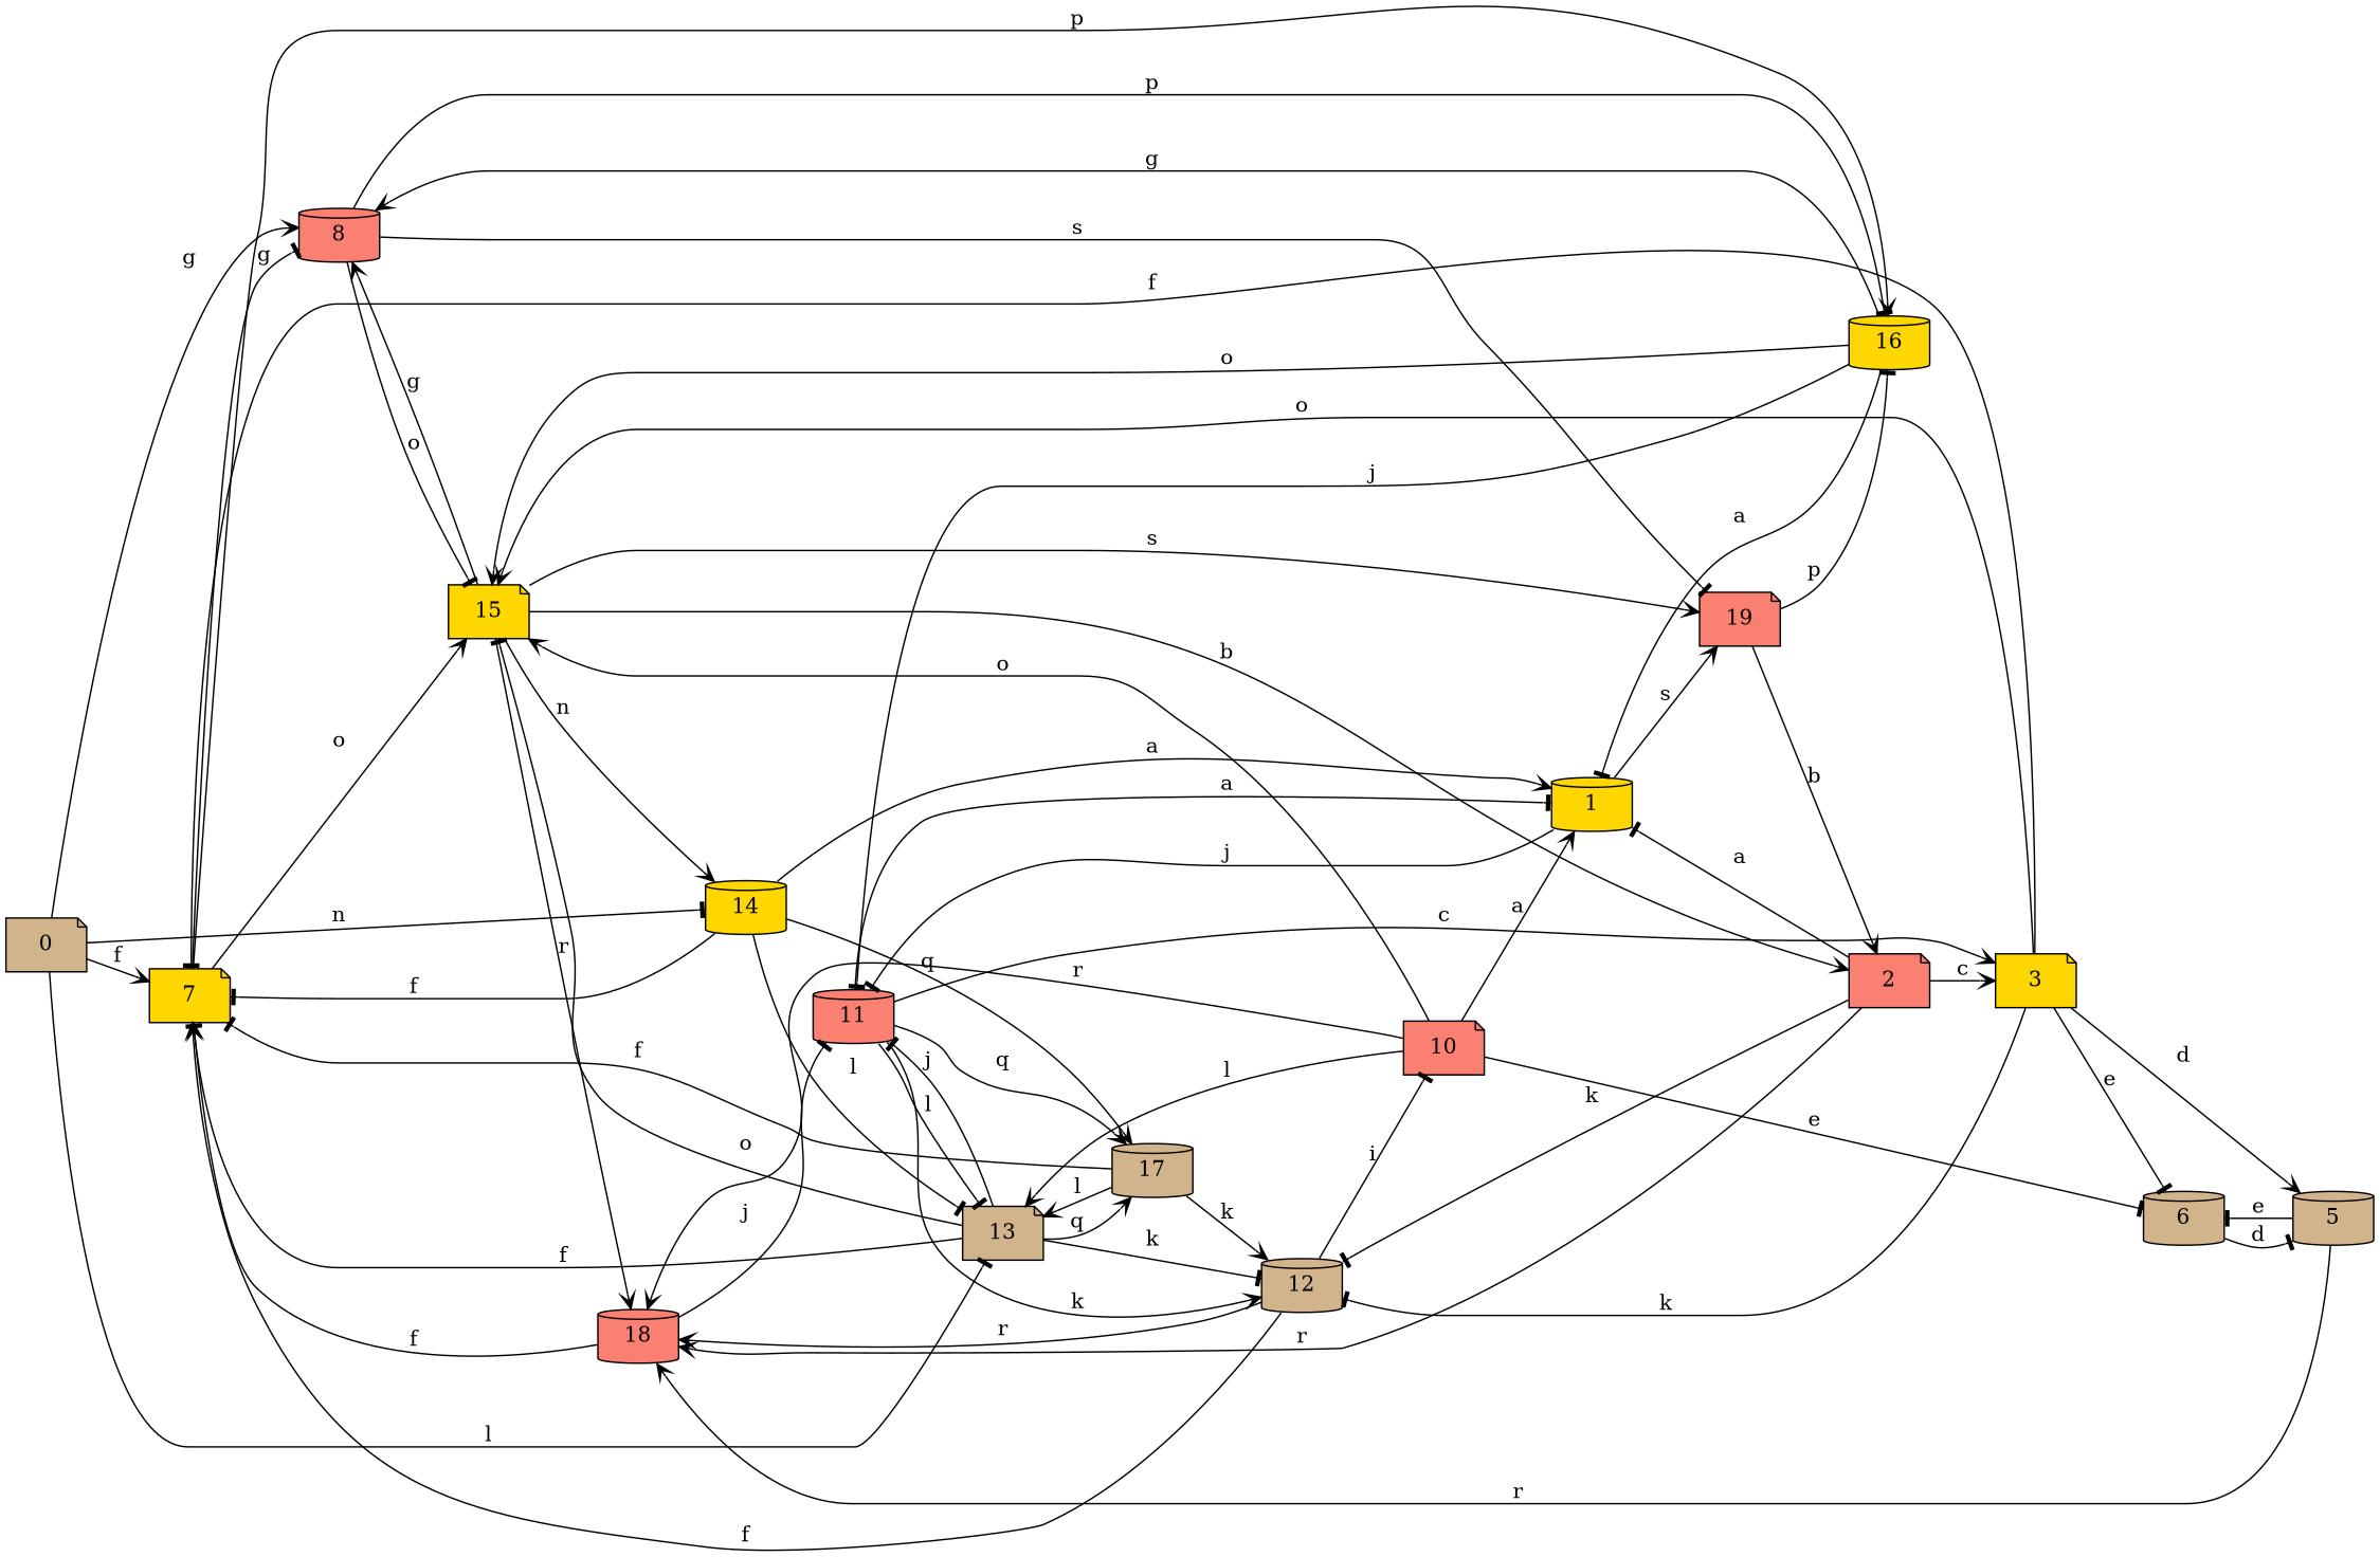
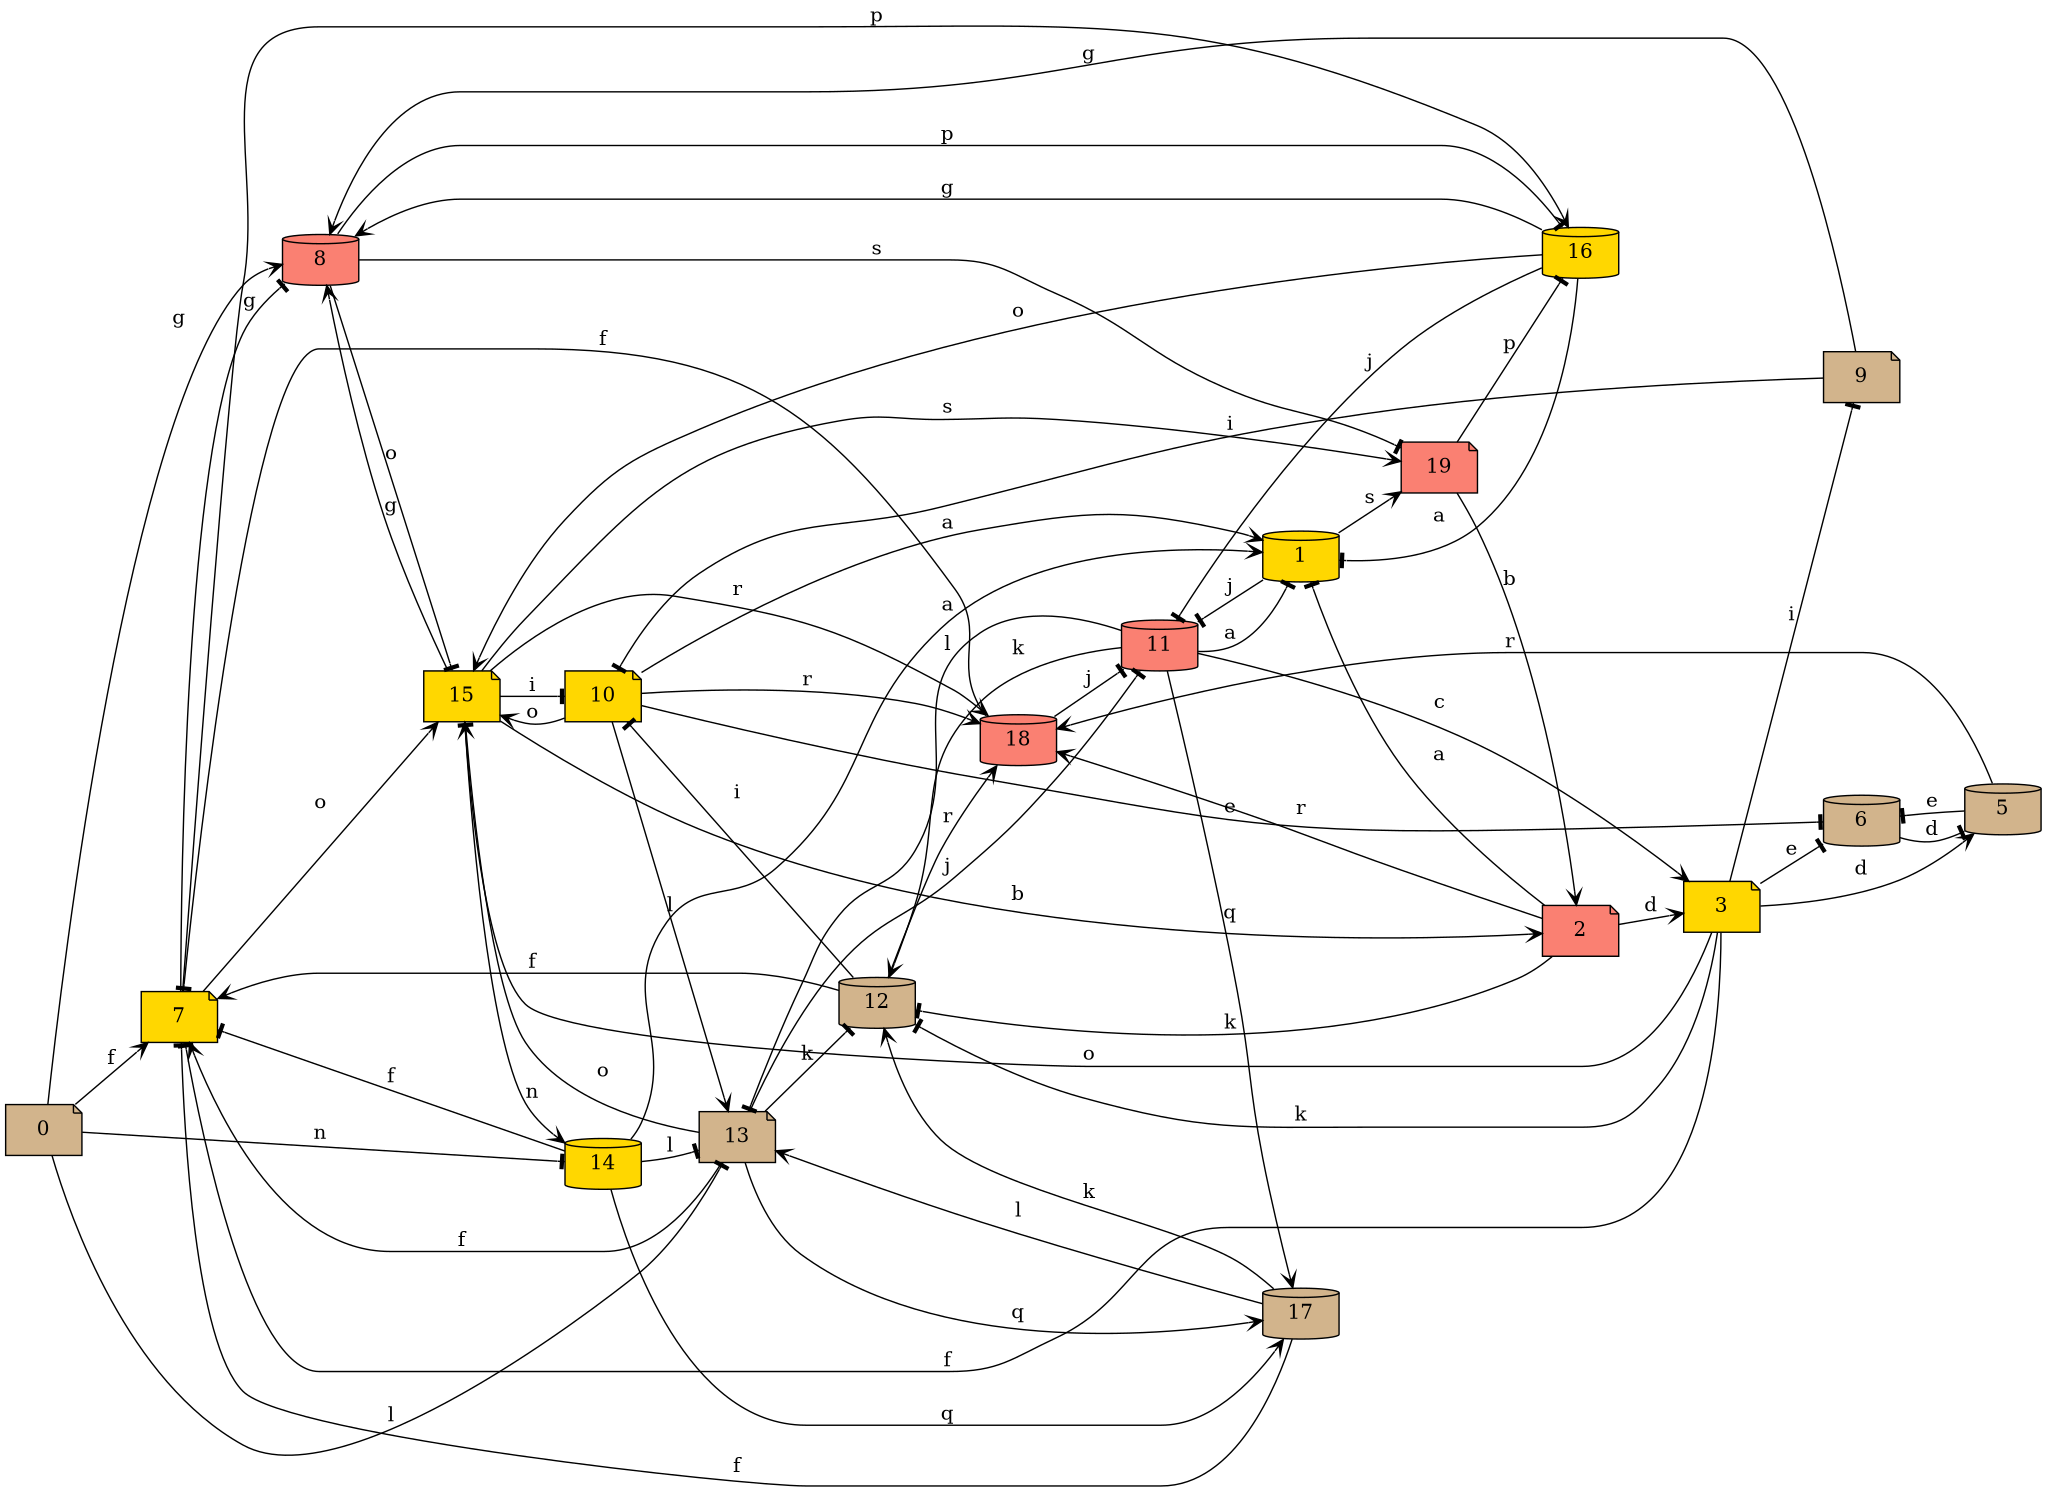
  strict digraph {
    rankdir=LR
    node [fillcolor=tan shape=cylinder style=filled]
    edge [arrowhead=vee]
    0 [shape=note]
    7 [fillcolor=gold shape=note]
    8 [fillcolor=salmon]
    13 [shape=note]
    14 [fillcolor=gold]
    15 [fillcolor=gold shape=note]
    16 [fillcolor=gold]
    19 [fillcolor=salmon shape=note]
    17
    11 [fillcolor=salmon]
    12
    1 [fillcolor=gold]
    3 [fillcolor=gold shape=note]
    2 [fillcolor=salmon shape=note]
    18 [fillcolor=salmon]
    5
    6
-   10 [fillcolor=salmon shape=note]
+   9 [shape=note]
+   10 [fillcolor=gold shape=note]
    0 -> 7 [label=f]
    0 -> 8 [label=g]
    0 -> 13 [arrowhead=tee label=l]
    0 -> 14 [arrowhead=tee label=n]
    7 -> 8 [arrowhead=tee label=g]
    7 -> 15 [label=o]
    7 -> 16 [label=p]
    8 -> 15 [arrowhead=tee label=o]
    8 -> 16 [arrowhead=tee label=p]
    8 -> 19 [arrowhead=tee label=s]
    13 -> 7 [label=f]
    13 -> 15 [arrowhead=tee label=o]
    13 -> 17 [label=q]
    13 -> 11 [arrowhead=tee label=j]
    13 -> 12 [arrowhead=tee label=k]
    14 -> 7 [arrowhead=tee label=f]
    14 -> 13 [arrowhead=tee label=l]
    14 -> 17 [label=q]
    14 -> 1 [label=a]
    15 -> 8 [label=g]
    15 -> 14 [label=n]
    15 -> 19 [label=s]
    15 -> 2 [label=b]
    15 -> 18 [label=r]
+   15 -> 10 [arrowhead=tee label=i]
    16 -> 8 [label=g]
    16 -> 15 [label=o]
    16 -> 11 [arrowhead=tee label=j]
    16 -> 1 [arrowhead=tee label=a]
    19 -> 16 [arrowhead=tee label=p]
    19 -> 2 [label=b]
    17 -> 7 [arrowhead=tee label=f]
    17 -> 13 [label=l]
    17 -> 12 [label=k]
    11 -> 13 [arrowhead=tee label=l]
    11 -> 17 [label=q]
    11 -> 12 [label=k]
    11 -> 1 [arrowhead=tee label=a]
    11 -> 3 [label=c]
    12 -> 7 [label=f]
    12 -> 18 [label=r]
    12 -> 10 [arrowhead=tee label=i]
    1 -> 19 [label=s]
    1 -> 11 [arrowhead=tee label=j]
    3 -> 7 [arrowhead=tee label=f]
    3 -> 15 [label=o]
    3 -> 12 [arrowhead=tee label=k]
    3 -> 5 [label=d]
    3 -> 6 [arrowhead=tee label=e]
+   3 -> 9 [arrowhead=tee label=i]
    2 -> 12 [arrowhead=tee label=k]
    2 -> 1 [arrowhead=tee label=a]
-   2 -> 3 [label=c]
+   2 -> 3 [label=d]
    2 -> 18 [label=r]
    18 -> 7 [arrowhead=tee label=f]
    18 -> 11 [arrowhead=tee label=j]
    5 -> 18 [label=r]
    5 -> 6 [arrowhead=tee label=e]
    6 -> 5 [arrowhead=tee label=d]
+   9 -> 8 [label=g]
+   9 -> 10 [arrowhead=tee label=i]
    10 -> 13 [label=l]
    10 -> 15 [label=o]
    10 -> 1 [label=a]
    10 -> 18 [label=r]
    10 -> 6 [arrowhead=tee label=e]
  }
